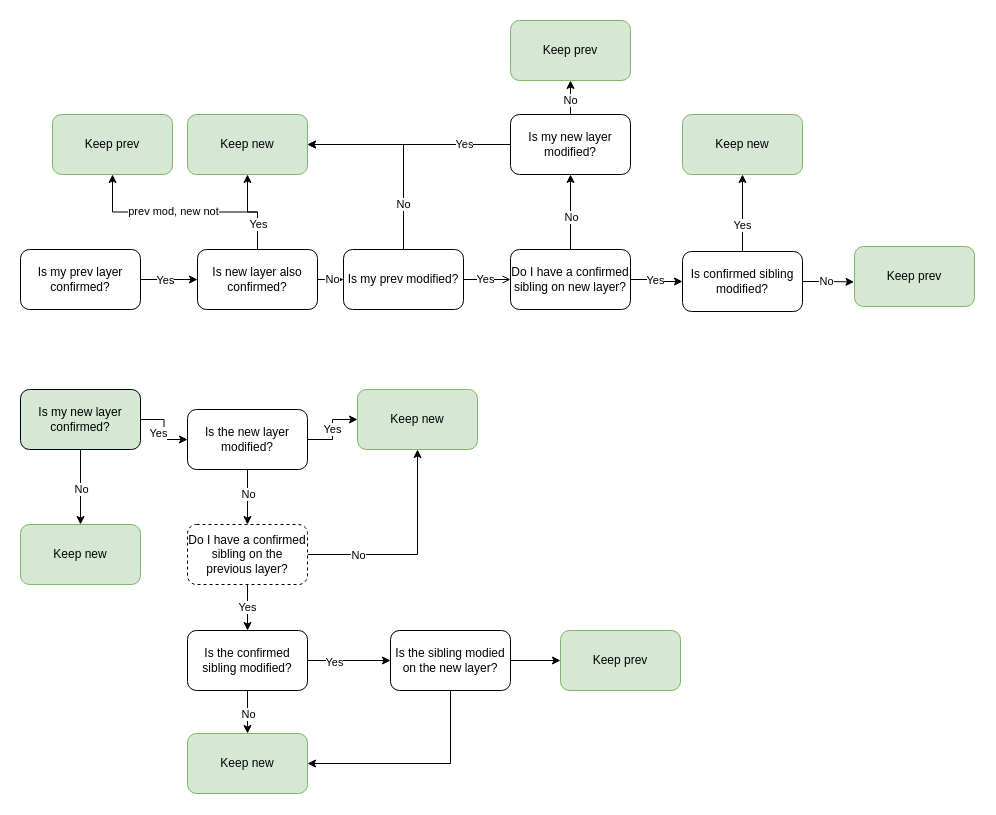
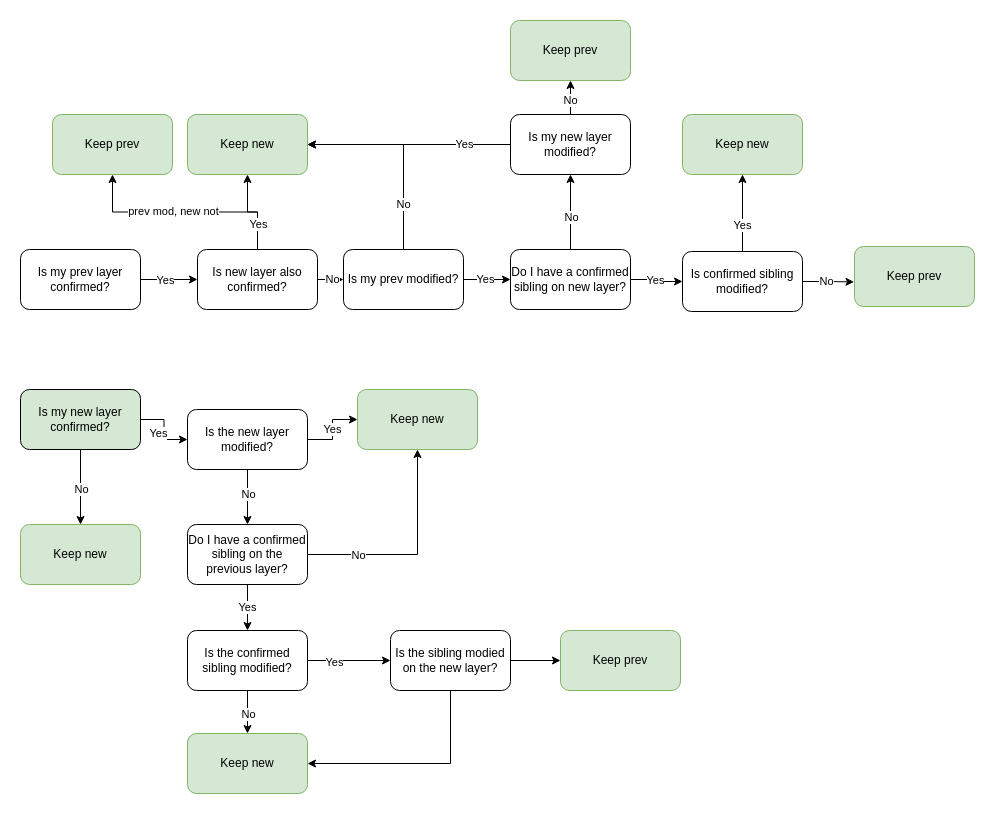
  <mxCell id="0" />
  <mxCell id="1" parent="0" />
  <mxCell id="2" value="" style="edgeStyle=orthogonalEdgeStyle;rounded=0;orthogonalLoop=1;jettySize=auto;html=1;" parent="1" source="4" target="16" edge="1"><mxGeometry relative="1" as="geometry" /></mxCell>
  <mxCell id="3" value="Yes" style="edgeLabel;html=1;align=center;verticalAlign=middle;resizable=0;points=[];" parent="2" vertex="1" connectable="0"><mxGeometry x="-0.146" relative="1" as="geometry"><mxPoint as="offset" /></mxGeometry></mxCell>
  <mxCell id="4" value="Is my prev layer confirmed?" style="rounded=1;whiteSpace=wrap;html=1;" parent="1" vertex="1"><mxGeometry x="20" y="249" width="120" height="60" as="geometry" /></mxCell>
  <mxCell id="5" style="edgeStyle=orthogonalEdgeStyle;rounded=0;orthogonalLoop=1;jettySize=auto;html=1;exitX=0.5;exitY=1;exitDx=0;exitDy=0;entryX=0.5;entryY=0;entryDx=0;entryDy=0;" parent="1" source="9" target="47" edge="1"><mxGeometry relative="1" as="geometry"><mxPoint x="80" y="519" as="targetPoint" /></mxGeometry></mxCell>
  <mxCell id="6" value="No" style="edgeLabel;html=1;align=center;verticalAlign=middle;resizable=0;points=[];" parent="5" vertex="1" connectable="0"><mxGeometry x="0.034" relative="1" as="geometry"><mxPoint as="offset" /></mxGeometry></mxCell>
  <mxCell id="7" style="edgeStyle=orthogonalEdgeStyle;rounded=0;orthogonalLoop=1;jettySize=auto;html=1;exitX=1;exitY=0.5;exitDx=0;exitDy=0;entryX=0;entryY=0.5;entryDx=0;entryDy=0;" parent="1" source="9" target="45" edge="1"><mxGeometry relative="1" as="geometry" /></mxCell>
  <mxCell id="8" value="Yes" style="edgeLabel;html=1;align=center;verticalAlign=middle;resizable=0;points=[];" parent="7" vertex="1" connectable="0"><mxGeometry x="0.106" relative="1" as="geometry"><mxPoint x="-6" as="offset" /></mxGeometry></mxCell>
  <mxCell id="9" value="Is my new layer confirmed?" style="rounded=1;whiteSpace=wrap;html=1;fillColor=#d5e8d4;" parent="1" vertex="1"><mxGeometry x="20" y="389" width="120" height="60" as="geometry" /></mxCell>
  <mxCell id="10" style="edgeStyle=orthogonalEdgeStyle;rounded=0;orthogonalLoop=1;jettySize=auto;html=1;exitX=0.5;exitY=0;exitDx=0;exitDy=0;entryX=0.5;entryY=1;entryDx=0;entryDy=0;" parent="1" source="16" target="17" edge="1"><mxGeometry relative="1" as="geometry" /></mxCell>
  <mxCell id="11" value="prev mod, new not" style="edgeLabel;html=1;align=center;verticalAlign=middle;resizable=0;points=[];" parent="10" vertex="1" connectable="0"><mxGeometry x="0.246" relative="1" as="geometry"><mxPoint x="15" y="-1" as="offset" /></mxGeometry></mxCell>
  <mxCell id="12" style="edgeStyle=orthogonalEdgeStyle;rounded=0;orthogonalLoop=1;jettySize=auto;html=1;exitX=0.5;exitY=0;exitDx=0;exitDy=0;" parent="1" source="16" target="18" edge="1"><mxGeometry relative="1" as="geometry" /></mxCell>
  <mxCell id="13" value="Yes" style="edgeLabel;html=1;align=center;verticalAlign=middle;resizable=0;points=[];" parent="12" vertex="1" connectable="0"><mxGeometry x="-0.39" relative="1" as="geometry"><mxPoint as="offset" /></mxGeometry></mxCell>
  <mxCell id="14" value="" style="edgeStyle=orthogonalEdgeStyle;rounded=0;orthogonalLoop=1;jettySize=auto;html=1;" parent="1" source="16" target="23" edge="1"><mxGeometry relative="1" as="geometry" /></mxCell>
  <mxCell id="15" value="No" style="edgeLabel;html=1;align=center;verticalAlign=middle;resizable=0;points=[];" parent="14" vertex="1" connectable="0"><mxGeometry x="-0.641" y="1" relative="1" as="geometry"><mxPoint x="4" as="offset" /></mxGeometry></mxCell>
  <mxCell id="16" value="Is new layer also confirmed?" style="rounded=1;whiteSpace=wrap;html=1;" parent="1" vertex="1"><mxGeometry x="197" y="249" width="120" height="60" as="geometry" /></mxCell>
  <mxCell id="17" value="Keep prev" style="rounded=1;whiteSpace=wrap;html=1;fillColor=#d5e8d4;strokeColor=#82b366;" parent="1" vertex="1"><mxGeometry x="52" y="114" width="120" height="60" as="geometry" /></mxCell>
  <mxCell id="18" value="Keep new" style="rounded=1;whiteSpace=wrap;html=1;fillColor=#d5e8d4;strokeColor=#82b366;" parent="1" vertex="1"><mxGeometry x="187" y="114" width="120" height="60" as="geometry" /></mxCell>
  <mxCell id="19" style="edgeStyle=orthogonalEdgeStyle;rounded=0;orthogonalLoop=1;jettySize=auto;html=1;exitX=0.5;exitY=0;exitDx=0;exitDy=0;entryX=1;entryY=0.5;entryDx=0;entryDy=0;" parent="1" source="23" target="18" edge="1"><mxGeometry relative="1" as="geometry" /></mxCell>
  <mxCell id="20" value="No" style="edgeLabel;html=1;align=center;verticalAlign=middle;resizable=0;points=[];" parent="19" vertex="1" connectable="0"><mxGeometry x="-0.541" y="1" relative="1" as="geometry"><mxPoint as="offset" /></mxGeometry></mxCell>
- <mxCell id="21" style="edgeStyle=orthogonalEdgeStyle;rounded=0;orthogonalLoop=1;jettySize=auto;html=1;exitX=1;exitY=0.5;exitDx=0;exitDy=0;endArrow=open;" parent="1" source="23" target="28" edge="1"><mxGeometry relative="1" as="geometry" /></mxCell>
+ <mxCell id="21" style="edgeStyle=orthogonalEdgeStyle;rounded=0;orthogonalLoop=1;jettySize=auto;html=1;exitX=1;exitY=0.5;exitDx=0;exitDy=0;" parent="1" source="23" target="28" edge="1"><mxGeometry relative="1" as="geometry" /></mxCell>
  <mxCell id="22" value="Yes" style="edgeLabel;html=1;align=center;verticalAlign=middle;resizable=0;points=[];" parent="21" vertex="1" connectable="0"><mxGeometry x="-0.097" y="2" relative="1" as="geometry"><mxPoint y="1" as="offset" /></mxGeometry></mxCell>
  <mxCell id="23" value="Is my prev modified?" style="rounded=1;whiteSpace=wrap;html=1;" parent="1" vertex="1"><mxGeometry x="343" y="249" width="120" height="60" as="geometry" /></mxCell>
  <mxCell id="24" style="edgeStyle=orthogonalEdgeStyle;rounded=0;orthogonalLoop=1;jettySize=auto;html=1;exitX=1;exitY=0.5;exitDx=0;exitDy=0;" parent="1" source="28" target="33" edge="1"><mxGeometry relative="1" as="geometry" /></mxCell>
  <mxCell id="25" value="Yes" style="edgeLabel;html=1;align=center;verticalAlign=middle;resizable=0;points=[];" parent="24" vertex="1" connectable="0"><mxGeometry x="-0.036" y="-2" relative="1" as="geometry"><mxPoint as="offset" /></mxGeometry></mxCell>
  <mxCell id="26" style="edgeStyle=orthogonalEdgeStyle;rounded=0;orthogonalLoop=1;jettySize=auto;html=1;exitX=0.5;exitY=0;exitDx=0;exitDy=0;entryX=0.5;entryY=1;entryDx=0;entryDy=0;" parent="1" source="39" target="34" edge="1"><mxGeometry relative="1" as="geometry" /></mxCell>
  <mxCell id="27" value="No" style="edgeLabel;html=1;align=center;verticalAlign=middle;resizable=0;points=[];" parent="26" vertex="1" connectable="0"><mxGeometry x="-0.527" y="1" relative="1" as="geometry"><mxPoint y="-7" as="offset" /></mxGeometry></mxCell>
  <mxCell id="28" value="Do I have a confirmed sibling on new layer?" style="rounded=1;whiteSpace=wrap;html=1;" parent="1" vertex="1"><mxGeometry x="510" y="249" width="120" height="60" as="geometry" /></mxCell>
  <mxCell id="29" style="edgeStyle=orthogonalEdgeStyle;rounded=0;orthogonalLoop=1;jettySize=auto;html=1;exitX=0.5;exitY=0;exitDx=0;exitDy=0;entryX=0.5;entryY=1;entryDx=0;entryDy=0;" parent="1" source="33" target="40" edge="1"><mxGeometry relative="1" as="geometry"><mxPoint x="742.189" y="221.243" as="targetPoint" /></mxGeometry></mxCell>
  <mxCell id="30" value="Yes" style="edgeLabel;html=1;align=center;verticalAlign=middle;resizable=0;points=[];" parent="29" vertex="1" connectable="0"><mxGeometry x="-0.311" y="1" relative="1" as="geometry"><mxPoint as="offset" /></mxGeometry></mxCell>
  <mxCell id="31" style="edgeStyle=orthogonalEdgeStyle;rounded=0;orthogonalLoop=1;jettySize=auto;html=1;exitX=1;exitY=0.5;exitDx=0;exitDy=0;entryX=-0.004;entryY=0.591;entryDx=0;entryDy=0;entryPerimeter=0;" parent="1" source="33" target="41" edge="1"><mxGeometry relative="1" as="geometry"><mxPoint x="848" y="281" as="targetPoint" /></mxGeometry></mxCell>
  <mxCell id="32" value="No" style="edgeLabel;html=1;align=center;verticalAlign=middle;resizable=0;points=[];" parent="31" vertex="1" connectable="0"><mxGeometry x="-0.099" y="1" relative="1" as="geometry"><mxPoint as="offset" /></mxGeometry></mxCell>
  <mxCell id="33" value="Is confirmed sibling modified?" style="rounded=1;whiteSpace=wrap;html=1;" parent="1" vertex="1"><mxGeometry x="682" y="251" width="120" height="60" as="geometry" /></mxCell>
  <mxCell id="34" value="Keep prev" style="rounded=1;whiteSpace=wrap;html=1;fillColor=#d5e8d4;strokeColor=#82b366;" parent="1" vertex="1"><mxGeometry x="510" y="20" width="120" height="60" as="geometry" /></mxCell>
  <mxCell id="35" value="" style="edgeStyle=orthogonalEdgeStyle;rounded=0;orthogonalLoop=1;jettySize=auto;html=1;exitX=0.5;exitY=0;exitDx=0;exitDy=0;entryX=0.5;entryY=1;entryDx=0;entryDy=0;" parent="1" source="28" target="39" edge="1"><mxGeometry relative="1" as="geometry"><mxPoint x="570" y="249" as="sourcePoint" /><mxPoint x="570" y="174" as="targetPoint" /></mxGeometry></mxCell>
  <mxCell id="36" value="No" style="edgeLabel;html=1;align=center;verticalAlign=middle;resizable=0;points=[];" parent="35" vertex="1" connectable="0"><mxGeometry x="-0.116" y="-2" relative="1" as="geometry"><mxPoint x="-2" as="offset" /></mxGeometry></mxCell>
  <mxCell id="37" style="edgeStyle=orthogonalEdgeStyle;rounded=0;orthogonalLoop=1;jettySize=auto;html=1;exitX=0;exitY=0.5;exitDx=0;exitDy=0;entryX=1;entryY=0.5;entryDx=0;entryDy=0;" parent="1" source="39" target="18" edge="1"><mxGeometry relative="1" as="geometry" /></mxCell>
  <mxCell id="38" value="Yes" style="edgeLabel;html=1;align=center;verticalAlign=middle;resizable=0;points=[];" parent="37" vertex="1" connectable="0"><mxGeometry x="-0.537" y="-1" relative="1" as="geometry"><mxPoint as="offset" /></mxGeometry></mxCell>
  <mxCell id="39" value="Is my new layer modified?" style="rounded=1;whiteSpace=wrap;html=1;" parent="1" vertex="1"><mxGeometry x="510" y="114" width="120" height="60" as="geometry" /></mxCell>
  <mxCell id="40" value="Keep new" style="rounded=1;whiteSpace=wrap;html=1;fillColor=#d5e8d4;strokeColor=#82b366;" parent="1" vertex="1"><mxGeometry x="682" y="114" width="120" height="60" as="geometry" /></mxCell>
  <mxCell id="41" value="Keep prev" style="rounded=1;whiteSpace=wrap;html=1;fillColor=#d5e8d4;strokeColor=#82b366;" parent="1" vertex="1"><mxGeometry x="854" y="246" width="120" height="60" as="geometry" /></mxCell>
  <mxCell id="42" value="Yes" style="edgeStyle=orthogonalEdgeStyle;rounded=0;orthogonalLoop=1;jettySize=auto;html=1;" parent="1" source="45" target="46" edge="1"><mxGeometry relative="1" as="geometry" /></mxCell>
  <mxCell id="43" value="" style="edgeStyle=orthogonalEdgeStyle;rounded=0;orthogonalLoop=1;jettySize=auto;html=1;" parent="1" source="45" target="51" edge="1"><mxGeometry relative="1" as="geometry" /></mxCell>
  <mxCell id="44" value="No" style="edgeLabel;html=1;align=center;verticalAlign=middle;resizable=0;points=[];" parent="43" vertex="1" connectable="0"><mxGeometry x="-0.12" relative="1" as="geometry"><mxPoint as="offset" /></mxGeometry></mxCell>
  <mxCell id="45" value="Is the new layer modified?" style="rounded=1;whiteSpace=wrap;html=1;" parent="1" vertex="1"><mxGeometry x="187" y="409" width="120" height="60" as="geometry" /></mxCell>
  <mxCell id="46" value="Keep new" style="rounded=1;whiteSpace=wrap;html=1;fillColor=#d5e8d4;strokeColor=#82b366;" parent="1" vertex="1"><mxGeometry x="357" y="389" width="120" height="60" as="geometry" /></mxCell>
  <mxCell id="47" value="Keep new" style="rounded=1;whiteSpace=wrap;html=1;fillColor=#d5e8d4;strokeColor=#82b366;" parent="1" vertex="1"><mxGeometry x="20" y="524" width="120" height="60" as="geometry" /></mxCell>
  <mxCell id="48" style="edgeStyle=orthogonalEdgeStyle;rounded=0;orthogonalLoop=1;jettySize=auto;html=1;exitX=1;exitY=0.5;exitDx=0;exitDy=0;entryX=0.5;entryY=1;entryDx=0;entryDy=0;" parent="1" source="51" target="46" edge="1"><mxGeometry relative="1" as="geometry" /></mxCell>
  <mxCell id="49" value="No" style="edgeLabel;html=1;align=center;verticalAlign=middle;resizable=0;points=[];" parent="48" vertex="1" connectable="0"><mxGeometry x="-0.532" y="-2" relative="1" as="geometry"><mxPoint y="-2" as="offset" /></mxGeometry></mxCell>
  <mxCell id="50" value="Yes" style="edgeStyle=orthogonalEdgeStyle;rounded=0;orthogonalLoop=1;jettySize=auto;html=1;" parent="1" source="51" target="56" edge="1"><mxGeometry relative="1" as="geometry" /></mxCell>
- <mxCell id="51" value="Do I have a confirmed sibling on the previous layer?" style="rounded=1;whiteSpace=wrap;html=1;dashed=1;" parent="1" vertex="1"><mxGeometry x="187" y="524" width="120" height="60" as="geometry" /></mxCell>
+ <mxCell id="51" value="Do I have a confirmed sibling on the previous layer?" style="rounded=1;whiteSpace=wrap;html=1;" parent="1" vertex="1"><mxGeometry x="187" y="524" width="120" height="60" as="geometry" /></mxCell>
  <mxCell id="52" value="" style="edgeStyle=orthogonalEdgeStyle;rounded=0;orthogonalLoop=1;jettySize=auto;html=1;" parent="1" source="56" target="57" edge="1"><mxGeometry relative="1" as="geometry" /></mxCell>
  <mxCell id="53" value="No" style="edgeLabel;html=1;align=center;verticalAlign=middle;resizable=0;points=[];" parent="52" vertex="1" connectable="0"><mxGeometry x="0.085" relative="1" as="geometry"><mxPoint as="offset" /></mxGeometry></mxCell>
  <mxCell id="54" style="edgeStyle=orthogonalEdgeStyle;rounded=0;orthogonalLoop=1;jettySize=auto;html=1;exitX=1;exitY=0.5;exitDx=0;exitDy=0;" parent="1" source="56" target="61" edge="1"><mxGeometry relative="1" as="geometry"><mxPoint x="384" y="660" as="targetPoint" /></mxGeometry></mxCell>
  <mxCell id="55" value="Yes" style="edgeLabel;html=1;align=center;verticalAlign=middle;resizable=0;points=[];" parent="54" vertex="1" connectable="0"><mxGeometry x="-0.385" y="-1" relative="1" as="geometry"><mxPoint as="offset" /></mxGeometry></mxCell>
  <mxCell id="56" value="Is the confirmed sibling modified?" style="rounded=1;whiteSpace=wrap;html=1;" parent="1" vertex="1"><mxGeometry x="187" y="630" width="120" height="60" as="geometry" /></mxCell>
  <mxCell id="57" value="Keep new" style="rounded=1;whiteSpace=wrap;html=1;fillColor=#d5e8d4;strokeColor=#82b366;" parent="1" vertex="1"><mxGeometry x="187" y="733" width="120" height="60" as="geometry" /></mxCell>
  <mxCell id="58" value="Keep prev" style="rounded=1;whiteSpace=wrap;html=1;fillColor=#d5e8d4;strokeColor=#82b366;" parent="1" vertex="1"><mxGeometry x="560" y="630" width="120" height="60" as="geometry" /></mxCell>
  <mxCell id="59" style="edgeStyle=orthogonalEdgeStyle;rounded=0;orthogonalLoop=1;jettySize=auto;html=1;exitX=0.5;exitY=1;exitDx=0;exitDy=0;entryX=1;entryY=0.5;entryDx=0;entryDy=0;" parent="1" source="61" target="57" edge="1"><mxGeometry relative="1" as="geometry" /></mxCell>
  <mxCell id="60" style="edgeStyle=orthogonalEdgeStyle;rounded=0;orthogonalLoop=1;jettySize=auto;html=1;exitX=1;exitY=0.5;exitDx=0;exitDy=0;entryX=0;entryY=0.5;entryDx=0;entryDy=0;" parent="1" source="61" target="58" edge="1"><mxGeometry relative="1" as="geometry" /></mxCell>
  <mxCell id="61" value="Is the sibling modied on the new layer?" style="rounded=1;whiteSpace=wrap;html=1;" parent="1" vertex="1"><mxGeometry x="390" y="630" width="120" height="60" as="geometry" /></mxCell>
